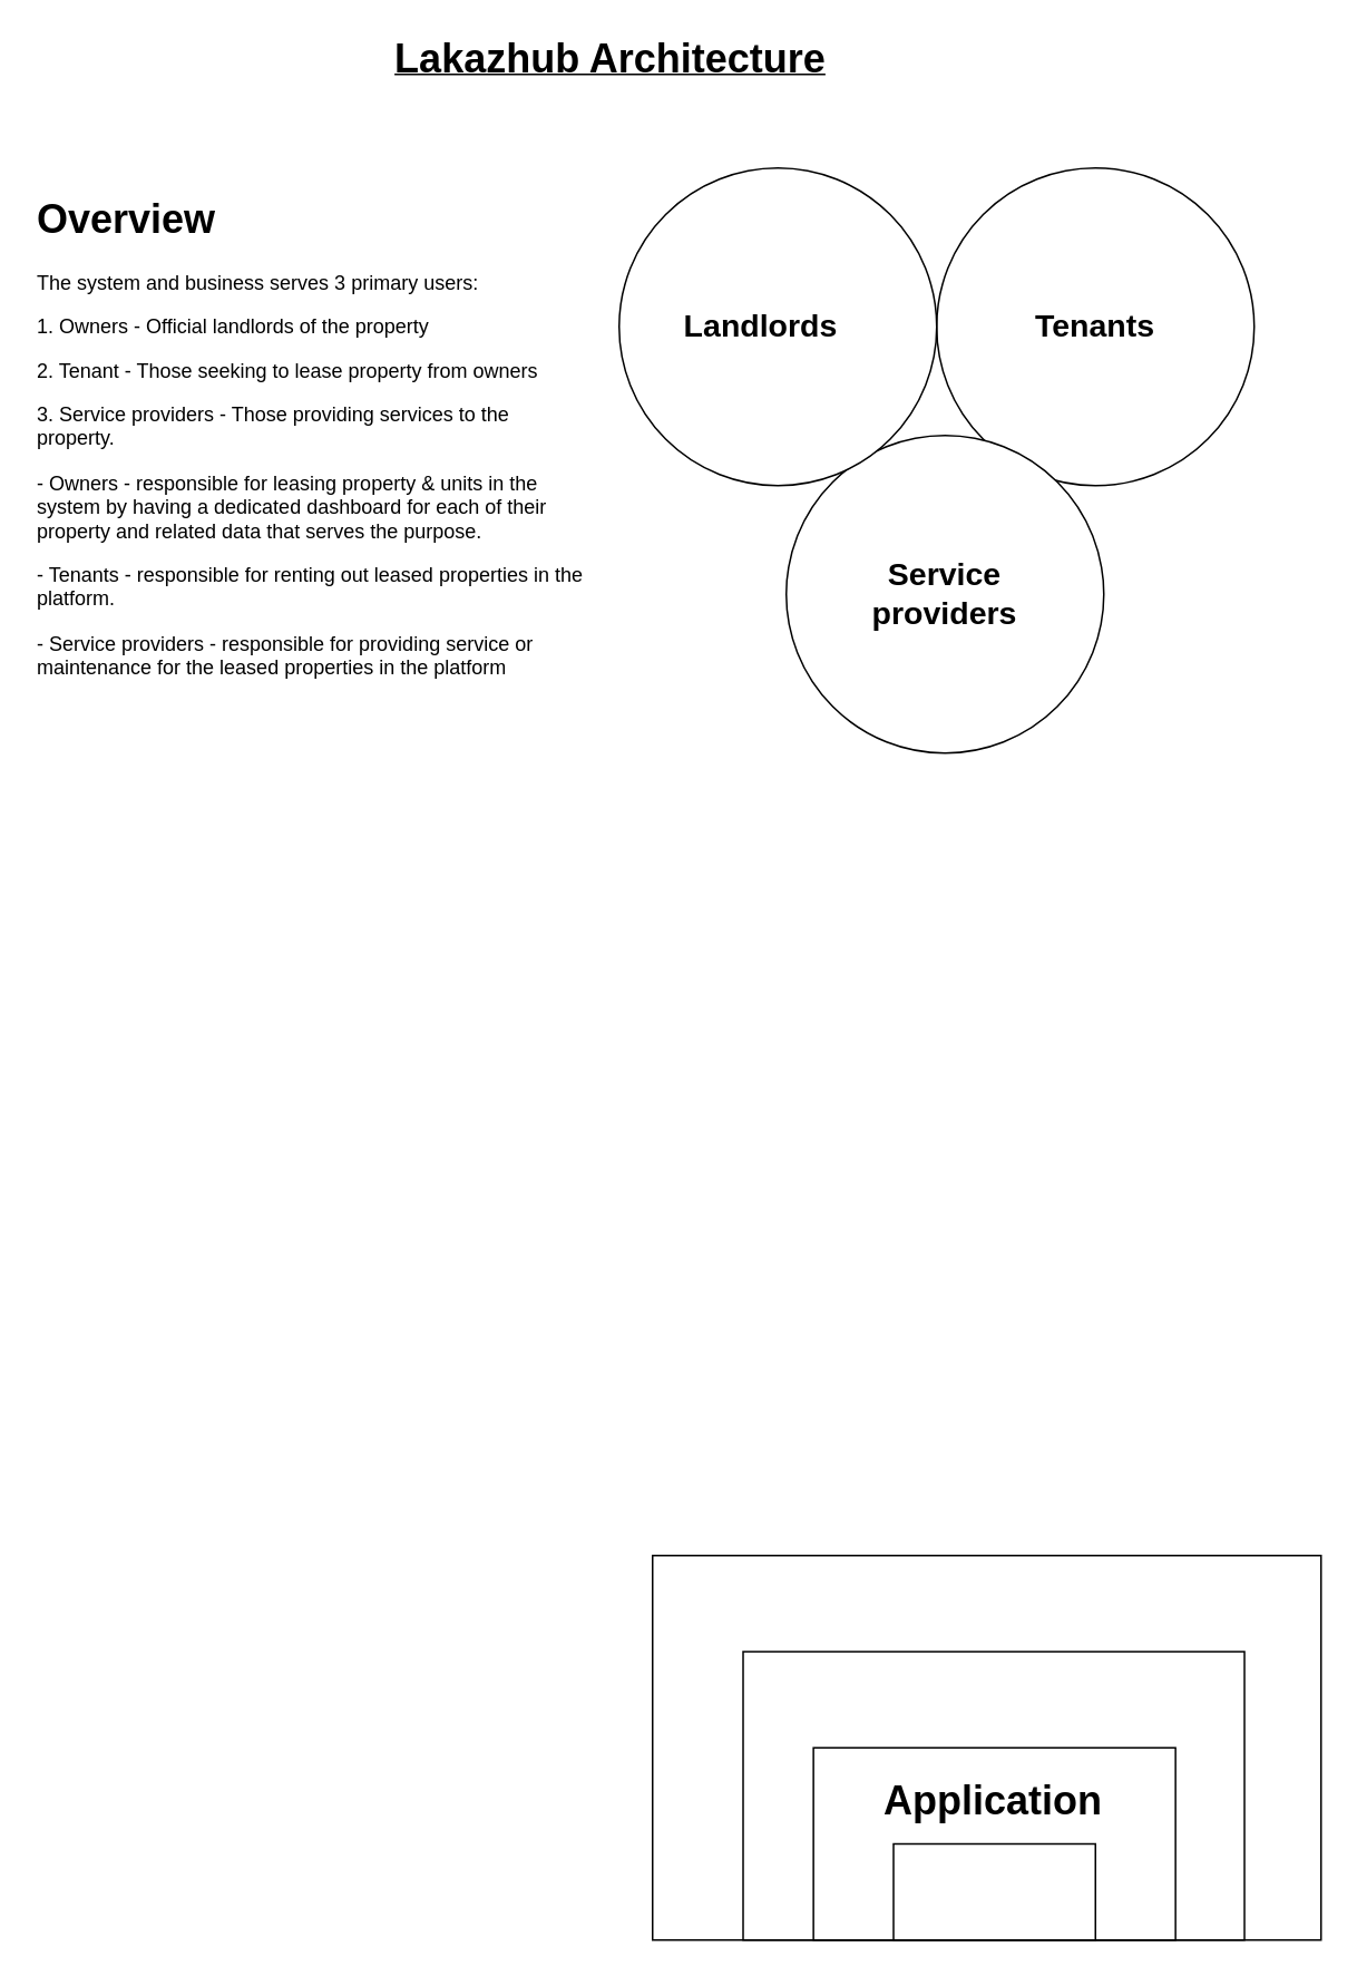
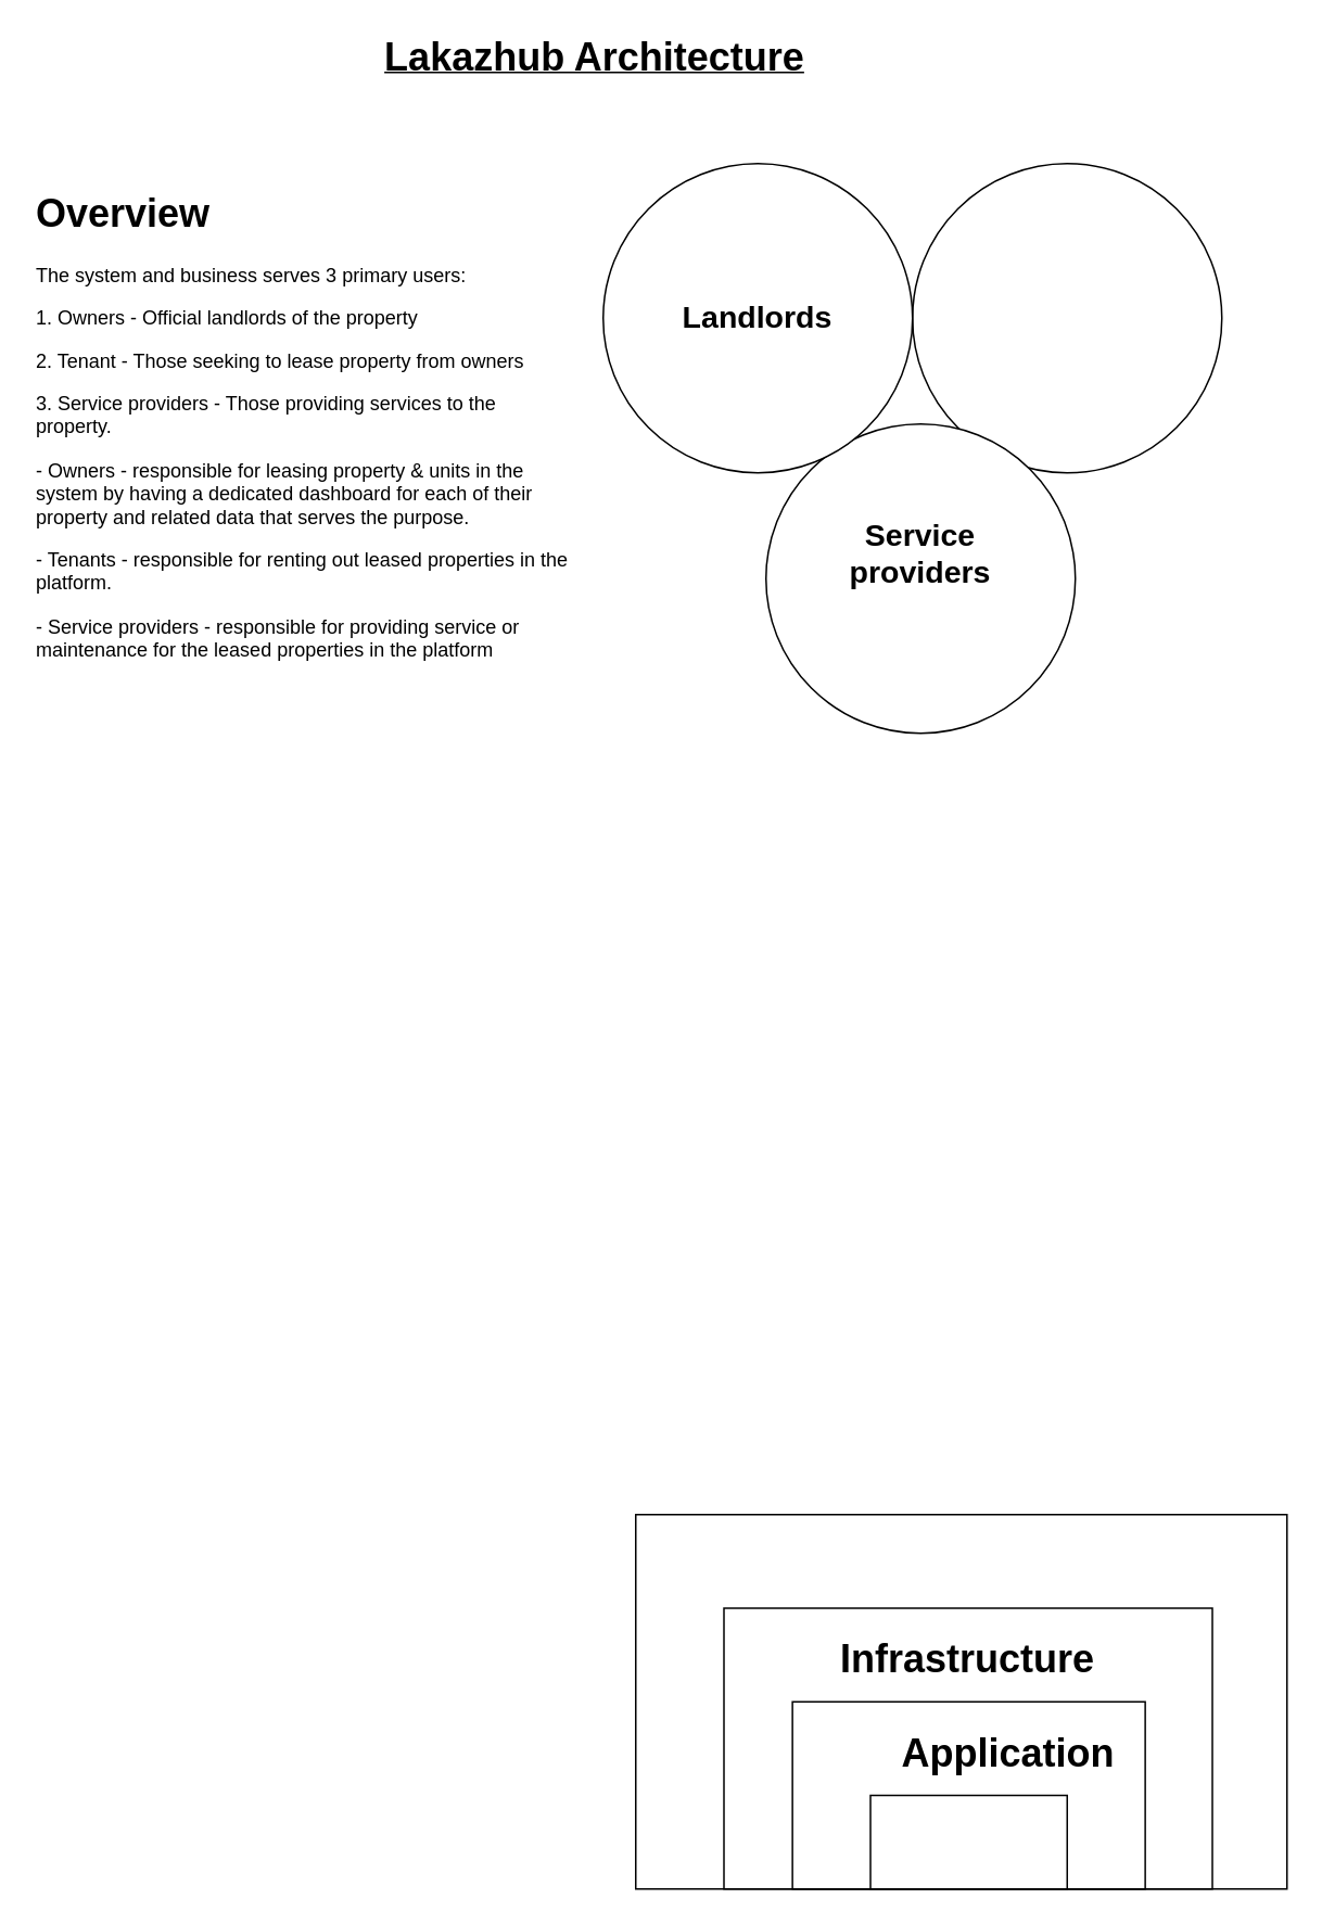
  <mxCell id="0" />
  <mxCell id="1" parent="0" />
  <mxCell id="2" value="" style="group" vertex="1" connectable="0" parent="1"><mxGeometry x="390" y="930" width="400" height="230" as="geometry" /></mxCell>
  <mxCell id="3" value="" style="rounded=0;whiteSpace=wrap;html=1;" vertex="1" parent="2"><mxGeometry width="400" height="230" as="geometry" /></mxCell>
  <mxCell id="4" value="" style="rounded=0;whiteSpace=wrap;html=1;" vertex="1" parent="2"><mxGeometry x="54.167" y="57.5" width="300" height="172.5" as="geometry" /></mxCell>
  <mxCell id="5" value="" style="rounded=0;whiteSpace=wrap;html=1;" vertex="1" parent="2"><mxGeometry x="96.25" y="115" width="216.667" height="115" as="geometry" /></mxCell>
- <mxCell id="6" value="&lt;b&gt;&lt;font style=&quot;font-size: 24px;&quot;&gt;Application&lt;/font&gt;&lt;/b&gt;" style="text;html=1;align=center;verticalAlign=middle;whiteSpace=wrap;rounded=0;" vertex="1" parent="2"><mxGeometry x="154.167" y="127.778" width="100" height="38.333" as="geometry" /></mxCell>
+ <mxCell id="6" value="&lt;b&gt;&lt;font style=&quot;font-size: 24px;&quot;&gt;Application&lt;/font&gt;&lt;/b&gt;" style="text;html=1;align=center;verticalAlign=middle;whiteSpace=wrap;rounded=0;" vertex="1" parent="2"><mxGeometry x="179.167" y="127.778" width="100" height="38.333" as="geometry" /></mxCell>
  <mxCell id="7" value="" style="group" vertex="1" connectable="0" parent="2"><mxGeometry x="144.167" y="172.5" width="120.833" height="57.5" as="geometry" /></mxCell>
  <mxCell id="8" value="" style="rounded=0;whiteSpace=wrap;html=1;" vertex="1" parent="7"><mxGeometry width="120.833" height="57.5" as="geometry" /></mxCell>
+ <mxCell id="9" value="&lt;b&gt;&lt;font style=&quot;font-size: 24px;&quot;&gt;Infrastructure&lt;/font&gt;&lt;/b&gt;" style="text;html=1;align=center;verticalAlign=middle;whiteSpace=wrap;rounded=0;" vertex="1" parent="2"><mxGeometry x="133.333" y="70.278" width="141.667" height="38.333" as="geometry" /></mxCell>
  <mxCell id="10" value="&lt;font style=&quot;font-size: 24px;&quot;&gt;&lt;b&gt;Lakazhub Architecture&lt;br&gt;&lt;/b&gt;&lt;/font&gt;" style="text;html=1;align=center;verticalAlign=middle;whiteSpace=wrap;rounded=0;fontStyle=4" vertex="1" parent="1"><mxGeometry x="225" y="20" width="280" height="30" as="geometry" /></mxCell>
  <mxCell id="11" value="&lt;h1 style=&quot;margin-top: 0px;&quot;&gt;Overview&lt;br&gt;&lt;/h1&gt;&lt;p&gt;The system and business serves 3 primary users:&lt;/p&gt;&lt;p&gt;1. Owners - Official landlords of the property&lt;/p&gt;&lt;p&gt;2. Tenant - Those seeking to lease property from owners&lt;/p&gt;&lt;p&gt;3. Service providers - Those providing services to the property.&lt;/p&gt;&lt;p&gt;- Owners - responsible for leasing property &amp;amp; units in the system by having a dedicated dashboard for each of their property and related data that serves the purpose. &lt;br&gt;&lt;/p&gt;&lt;p&gt;- Tenants - responsible for renting out leased properties in the platform.&lt;/p&gt;&lt;p&gt;- Service providers - responsible for providing service or maintenance for the leased properties in the platform&lt;/p&gt;&lt;p&gt;&lt;br&gt;&lt;/p&gt;&lt;p&gt;&lt;br&gt;&lt;/p&gt;&lt;p&gt;&amp;nbsp; &lt;br&gt;&lt;/p&gt;&lt;br&gt;&lt;p&gt;&lt;br&gt;&lt;/p&gt;" style="text;html=1;whiteSpace=wrap;overflow=hidden;rounded=0;" vertex="1" parent="1"><mxGeometry x="20" y="110" width="330" height="340" as="geometry" /></mxCell>
  <mxCell id="12" value="" style="group" vertex="1" connectable="0" parent="1"><mxGeometry x="370" y="100" width="380" height="350" as="geometry" /></mxCell>
  <mxCell id="13" value="" style="group" vertex="1" connectable="0" parent="12"><mxGeometry x="190" width="190" height="190" as="geometry" /></mxCell>
  <mxCell id="14" value="" style="ellipse;whiteSpace=wrap;html=1;aspect=fixed;" vertex="1" parent="13"><mxGeometry width="190" height="190" as="geometry" /></mxCell>
- <mxCell id="15" value="&lt;b&gt;&lt;font style=&quot;font-size: 19px;&quot;&gt;Tenants&lt;/font&gt;&lt;/b&gt;" style="text;html=1;align=center;verticalAlign=middle;whiteSpace=wrap;rounded=0;" vertex="1" parent="13"><mxGeometry x="50" y="80" width="90" height="30" as="geometry" /></mxCell>
  <mxCell id="16" value="" style="group;fillColor=none;" vertex="1" connectable="0" parent="12"><mxGeometry x="100" y="160" width="190" height="190" as="geometry" /></mxCell>
  <mxCell id="17" value="" style="ellipse;whiteSpace=wrap;html=1;aspect=fixed;" vertex="1" parent="16"><mxGeometry width="190" height="190" as="geometry" /></mxCell>
- <mxCell id="18" value="&lt;b&gt;&lt;font style=&quot;font-size: 19px;&quot;&gt;&lt;font&gt;Service providers&lt;/font&gt;&lt;font&gt;&lt;br&gt;&lt;/font&gt;&lt;/font&gt;&lt;/b&gt;" style="text;html=1;align=center;verticalAlign=middle;whiteSpace=wrap;rounded=0;" vertex="1" parent="16"><mxGeometry x="50" y="80" width="90" height="30" as="geometry" /></mxCell>
+ <mxCell id="18" value="&lt;b&gt;&lt;font style=&quot;font-size: 19px;&quot;&gt;&lt;font&gt;Service providers&lt;/font&gt;&lt;font&gt;&lt;br&gt;&lt;/font&gt;&lt;/font&gt;&lt;/b&gt;" style="text;html=1;align=center;verticalAlign=middle;whiteSpace=wrap;rounded=0;" vertex="1" parent="16"><mxGeometry x="50" y="65" width="90" height="30" as="geometry" /></mxCell>
  <mxCell id="19" value="" style="group" vertex="1" connectable="0" parent="12"><mxGeometry width="190" height="190" as="geometry" /></mxCell>
  <mxCell id="20" value="" style="ellipse;whiteSpace=wrap;html=1;aspect=fixed;labelBackgroundColor=default;" vertex="1" parent="19"><mxGeometry width="190" height="190" as="geometry" /></mxCell>
- <mxCell id="21" value="&lt;b&gt;Landlords&lt;/b&gt;" style="text;html=1;align=center;verticalAlign=middle;whiteSpace=wrap;rounded=0;fontSize=19;" vertex="1" parent="19"><mxGeometry x="40" y="80" width="90" height="30" as="geometry" /></mxCell>
+ <mxCell id="21" value="&lt;b&gt;Landlords&lt;/b&gt;" style="text;html=1;align=center;verticalAlign=middle;whiteSpace=wrap;rounded=0;fontSize=19;" vertex="1" parent="19"><mxGeometry x="50" y="80" width="90" height="30" as="geometry" /></mxCell>
